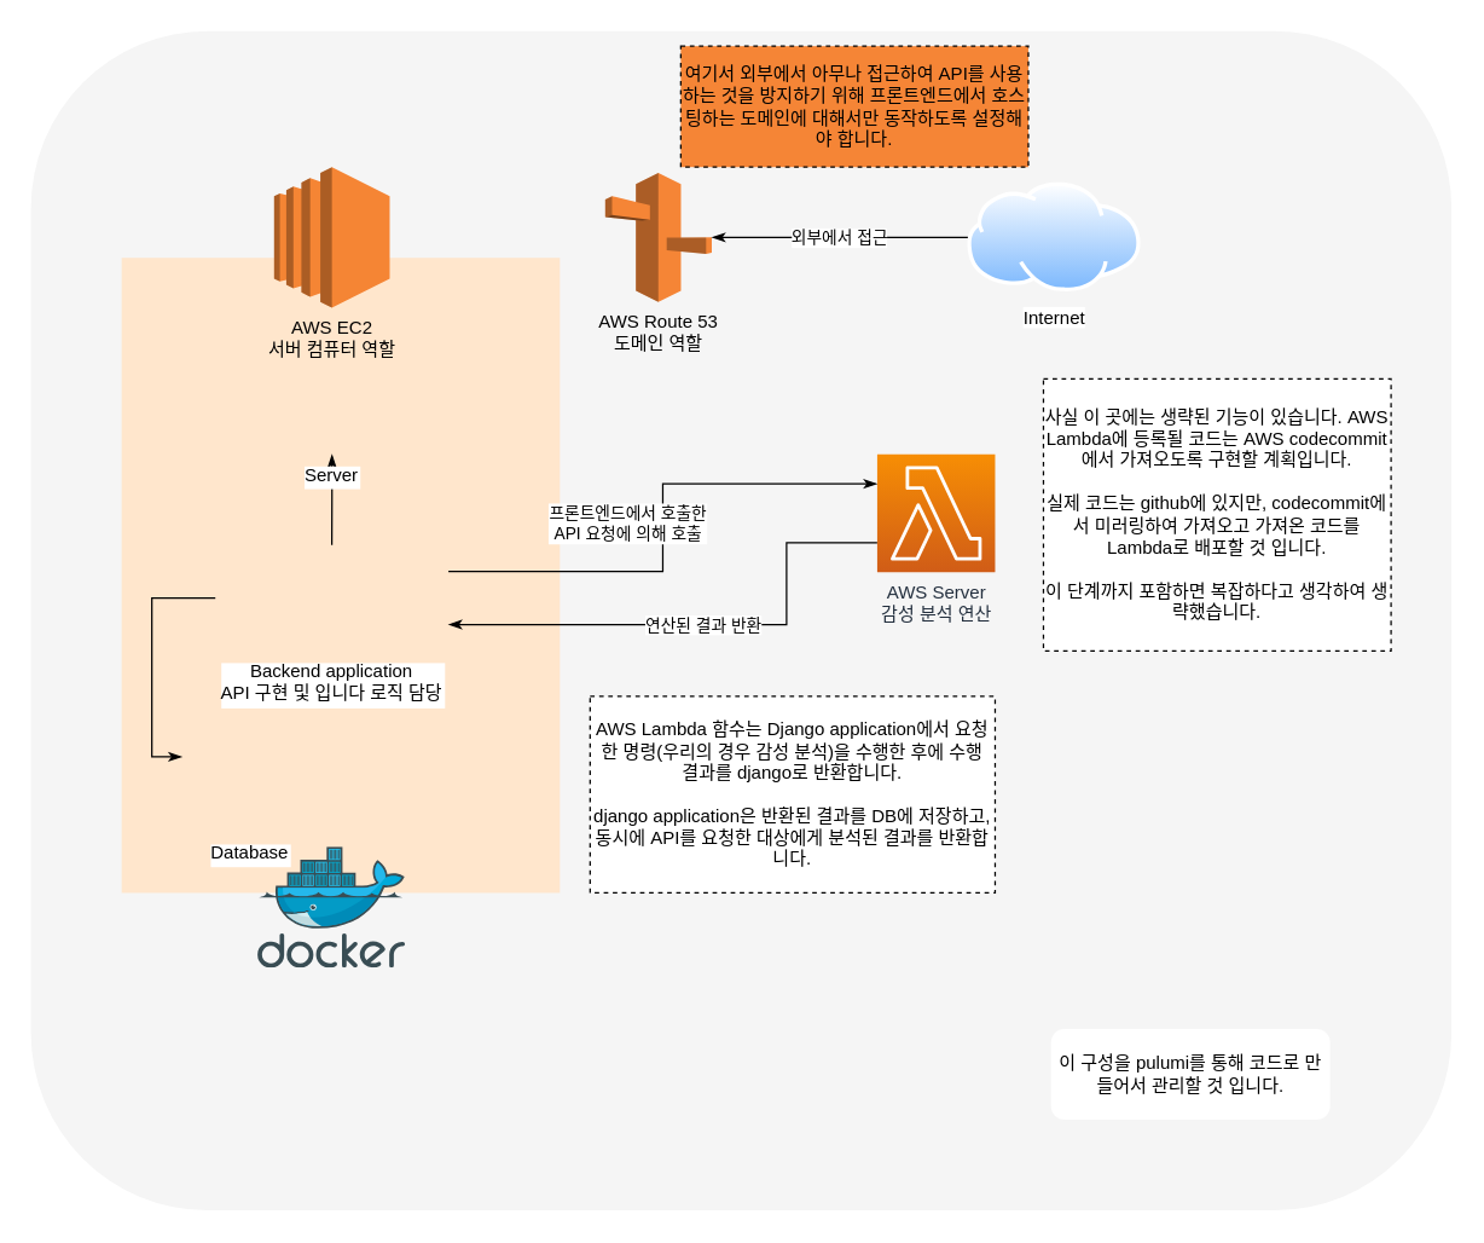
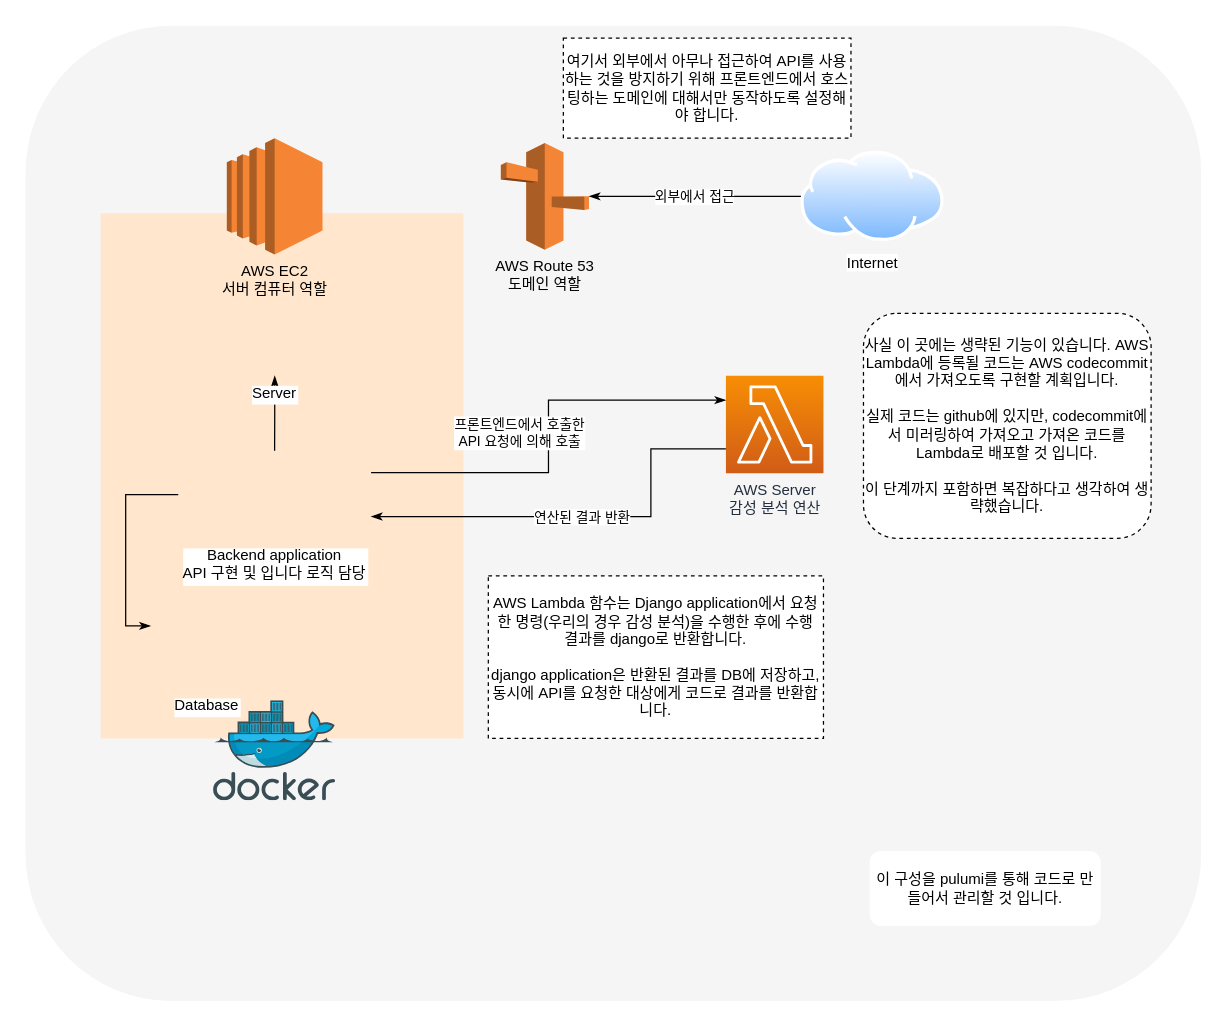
  <mxCell id="0" />
  <mxCell id="1" parent="0" />
  <mxCell id="2" value="" style="rounded=1;whiteSpace=wrap;html=1;fillColor=#f5f5f5;fontColor=#333333;strokeColor=none;" vertex="1" parent="1"><mxGeometry x="20" y="20" width="940" height="780" as="geometry" /></mxCell>
  <mxCell id="3" value="" style="rounded=0;whiteSpace=wrap;html=1;fillColor=#ffe6cc;strokeColor=none;" vertex="1" parent="1"><mxGeometry x="80" y="170" width="290" height="420" as="geometry" /></mxCell>
  <mxCell id="4" value="AWS EC2&lt;br&gt;서버 컴퓨터 역할" style="outlineConnect=0;dashed=0;verticalLabelPosition=bottom;verticalAlign=top;align=center;html=1;shape=mxgraph.aws3.ec2;fillColor=#F58534;gradientColor=none;" vertex="1" parent="1"><mxGeometry x="180.89" y="110" width="76.5" height="93" as="geometry" /></mxCell>
  <mxCell id="5" value="AWS Route 53&lt;br&gt;도메인 역할" style="outlineConnect=0;dashed=0;verticalLabelPosition=bottom;verticalAlign=top;align=center;html=1;shape=mxgraph.aws3.route_53;fillColor=#F58536;gradientColor=none;" vertex="1" parent="1"><mxGeometry x="400" y="113.75" width="70.5" height="85.5" as="geometry" /></mxCell>
  <mxCell id="6" value="외부에서 접근" style="edgeStyle=orthogonalEdgeStyle;rounded=0;orthogonalLoop=1;jettySize=auto;html=1;entryX=1;entryY=0.5;entryDx=0;entryDy=0;entryPerimeter=0;endArrow=classicThin;endFill=1;" edge="1" parent="1" source="7" target="5"><mxGeometry relative="1" as="geometry" /></mxCell>
  <mxCell id="7" value="Internet" style="aspect=fixed;perimeter=ellipsePerimeter;html=1;align=center;shadow=0;dashed=0;spacingTop=3;image;image=img/lib/active_directory/internet_cloud.svg;" vertex="1" parent="1"><mxGeometry x="640" y="120.38" width="114.68" height="72.25" as="geometry" /></mxCell>
  <mxCell id="8" value="프론트엔드에서 호출한&lt;br&gt;API 요청에 의해 호출" style="edgeStyle=orthogonalEdgeStyle;rounded=0;orthogonalLoop=1;jettySize=auto;html=1;exitX=1;exitY=0.25;exitDx=0;exitDy=0;entryX=0;entryY=0.25;entryDx=0;entryDy=0;entryPerimeter=0;startArrow=none;startFill=0;endArrow=classicThin;endFill=1;" edge="1" parent="1" source="9" target="15"><mxGeometry x="0.012" y="23" relative="1" as="geometry"><mxPoint as="offset" /></mxGeometry></mxCell>
  <mxCell id="9" value="Backend application&#10;API 구현 및 입니다 로직 담당" style="shape=image;verticalLabelPosition=bottom;labelBackgroundColor=#ffffff;verticalAlign=top;aspect=fixed;imageAspect=0;image=https://s3-ap-northeast-2.amazonaws.com/opentutorials-user-file/course/3718/10723.png;" vertex="1" parent="1"><mxGeometry x="142.02" y="360" width="154.24" height="70" as="geometry" /></mxCell>
  <mxCell id="10" style="edgeStyle=orthogonalEdgeStyle;rounded=0;orthogonalLoop=1;jettySize=auto;html=1;endArrow=none;endFill=0;startArrow=classicThin;startFill=1;" edge="1" parent="1" source="11" target="9"><mxGeometry relative="1" as="geometry" /></mxCell>
  <mxCell id="11" value="Server" style="shape=image;verticalLabelPosition=bottom;labelBackgroundColor=#ffffff;verticalAlign=top;aspect=fixed;imageAspect=0;image=https://www.nginx.com/wp-content/uploads/2018/08/NGINX-logo-rgb-large.png;" vertex="1" parent="1"><mxGeometry x="130" y="240" width="178.28" height="60" as="geometry" /></mxCell>
  <mxCell id="12" style="edgeStyle=orthogonalEdgeStyle;rounded=0;orthogonalLoop=1;jettySize=auto;html=1;entryX=0;entryY=0.5;entryDx=0;entryDy=0;startArrow=classicThin;startFill=1;endArrow=none;endFill=0;exitX=0;exitY=0.5;exitDx=0;exitDy=0;" edge="1" parent="1" source="13" target="9"><mxGeometry relative="1" as="geometry" /></mxCell>
  <mxCell id="13" value="Database" style="shape=image;verticalLabelPosition=bottom;labelBackgroundColor=#ffffff;verticalAlign=top;aspect=fixed;imageAspect=0;image=https://4.bp.blogspot.com/-JD-JX90QOXQ/VeQvWk6UowI/AAAAAAAABfc/deSP-ZCMc6c/w0/postgresql-logo.png;" vertex="1" parent="1"><mxGeometry x="120" y="450" width="90" height="100" as="geometry" /></mxCell>
  <mxCell id="14" value="연산된 결과 반환" style="edgeStyle=orthogonalEdgeStyle;rounded=0;orthogonalLoop=1;jettySize=auto;html=1;entryX=1;entryY=0.75;entryDx=0;entryDy=0;startArrow=none;startFill=0;endArrow=classicThin;endFill=1;exitX=0;exitY=0.75;exitDx=0;exitDy=0;exitPerimeter=0;" edge="1" parent="1" source="15" target="9"><mxGeometry relative="1" as="geometry"><Array as="points"><mxPoint x="520" y="359" /><mxPoint x="520" y="413" /></Array></mxGeometry></mxCell>
  <mxCell id="15" value="AWS Server&lt;br&gt;감성 분석 연산" style="points=[[0,0,0],[0.25,0,0],[0.5,0,0],[0.75,0,0],[1,0,0],[0,1,0],[0.25,1,0],[0.5,1,0],[0.75,1,0],[1,1,0],[0,0.25,0],[0,0.5,0],[0,0.75,0],[1,0.25,0],[1,0.5,0],[1,0.75,0]];outlineConnect=0;fontColor=#232F3E;gradientColor=#F78E04;gradientDirection=north;fillColor=#D05C17;strokeColor=#ffffff;dashed=0;verticalLabelPosition=bottom;verticalAlign=top;align=center;html=1;fontSize=12;fontStyle=0;aspect=fixed;shape=mxgraph.aws4.resourceIcon;resIcon=mxgraph.aws4.lambda;" vertex="1" parent="1"><mxGeometry x="580" y="300" width="78" height="78" as="geometry" /></mxCell>
- <mxCell id="16" value="AWS Lambda 함수는 Django application에서 요청한 명령(우리의 경우 감성 분석)을 수행한 후에 수행 결과를 django로 반환합니다.&lt;br&gt;&lt;br&gt;django application은 반환된 결과를 DB에 저장하고, 동시에 API를 요청한 대상에게 분석된 결과를 반환합니다." style="rounded=0;whiteSpace=wrap;html=1;dashed=1;" vertex="1" parent="1"><mxGeometry x="390" y="460" width="268" height="130" as="geometry" /></mxCell>
- <mxCell id="17" value="여기서 외부에서 아무나 접근하여 API를 사용하는 것을 방지하기 위해 프론트엔드에서 호스팅하는 도메인에 대해서만 동작하도록 설정해야 합니다." style="rounded=0;whiteSpace=wrap;html=1;dashed=1;fillColor=#f58536;" vertex="1" parent="1"><mxGeometry x="450" width="230" height="80" as="geometry" y="30" /></mxCell>
+ <mxCell id="16" value="AWS Lambda 함수는 Django application에서 요청한 명령(우리의 경우 감성 분석)을 수행한 후에 수행 결과를 django로 반환합니다.&lt;br&gt;&lt;br&gt;django application은 반환된 결과를 DB에 저장하고, 동시에 API를 요청한 대상에게 코드로 결과를 반환합니다." style="rounded=0;whiteSpace=wrap;html=1;dashed=1;" vertex="1" parent="1"><mxGeometry x="390" y="460" width="268" height="130" as="geometry" /></mxCell>
+ <mxCell id="17" value="여기서 외부에서 아무나 접근하여 API를 사용하는 것을 방지하기 위해 프론트엔드에서 호스팅하는 도메인에 대해서만 동작하도록 설정해야 합니다." style="rounded=0;whiteSpace=wrap;html=1;dashed=1;" vertex="1" parent="1"><mxGeometry x="450" width="230" height="80" as="geometry" y="30" /></mxCell>
  <mxCell id="18" value="" style="aspect=fixed;html=1;points=[];align=center;image;fontSize=12;image=img/lib/mscae/Docker.svg;" vertex="1" parent="1"><mxGeometry x="170.36" y="560" width="97.56" height="80" as="geometry" /></mxCell>
- <mxCell id="19" value="사실 이 곳에는 생략된 기능이 있습니다. AWS Lambda에 등록될 코드는 AWS codecommit에서 가져오도록 구현할 계획입니다.&lt;br&gt;&lt;br&gt;실제 코드는 github에 있지만, codecommit에서 미러링하여 가져오고 가져온 코드를 Lambda로 배포할 것 입니다.&lt;br&gt;&lt;br&gt;이 단계까지 포함하면 복잡하다고 생각하여 생략했습니다." style="rounded=0;whiteSpace=wrap;html=1;dashed=1;" vertex="1" parent="1"><mxGeometry x="690" y="250" width="230" height="180" as="geometry" /></mxCell>
+ <mxCell id="19" value="사실 이 곳에는 생략된 기능이 있습니다. AWS Lambda에 등록될 코드는 AWS codecommit에서 가져오도록 구현할 계획입니다.&lt;br&gt;&lt;br&gt;실제 코드는 github에 있지만, codecommit에서 미러링하여 가져오고 가져온 코드를 Lambda로 배포할 것 입니다.&lt;br&gt;&lt;br&gt;이 단계까지 포함하면 복잡하다고 생각하여 생략했습니다." style="whiteSpace=wrap;html=1;dashed=1;rounded=1;" vertex="1" parent="1"><mxGeometry x="690" y="250" width="230" height="180" as="geometry" /></mxCell>
  <mxCell id="20" value="이 구성을 pulumi를 통해 코드로 만들어서 관리할 것 입니다." style="rounded=1;whiteSpace=wrap;html=1;strokeColor=none;" vertex="1" parent="1"><mxGeometry x="695" y="680" width="184.68" height="60" as="geometry" /></mxCell>
